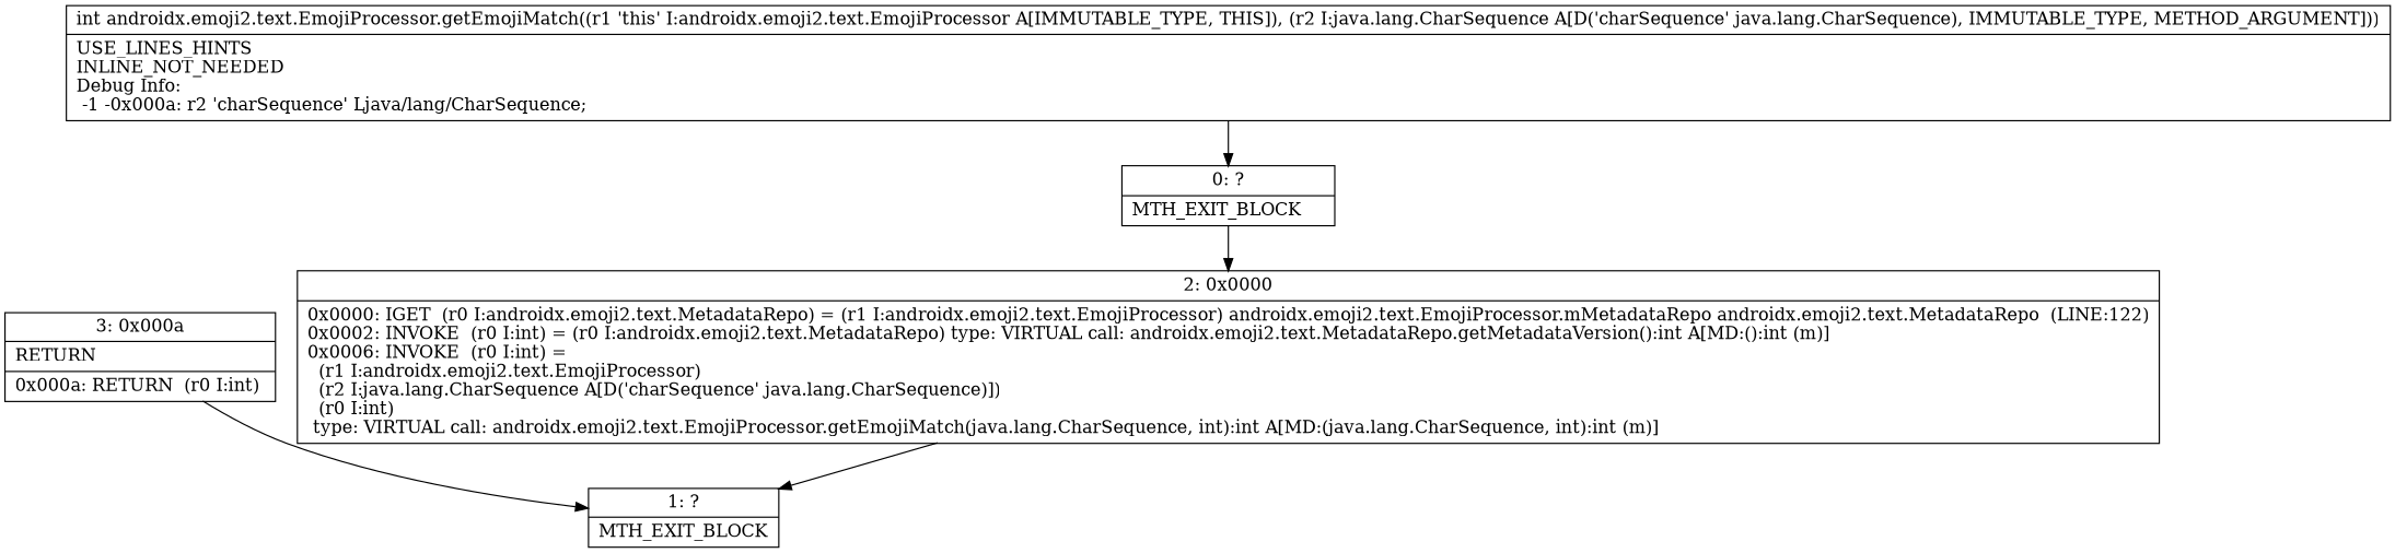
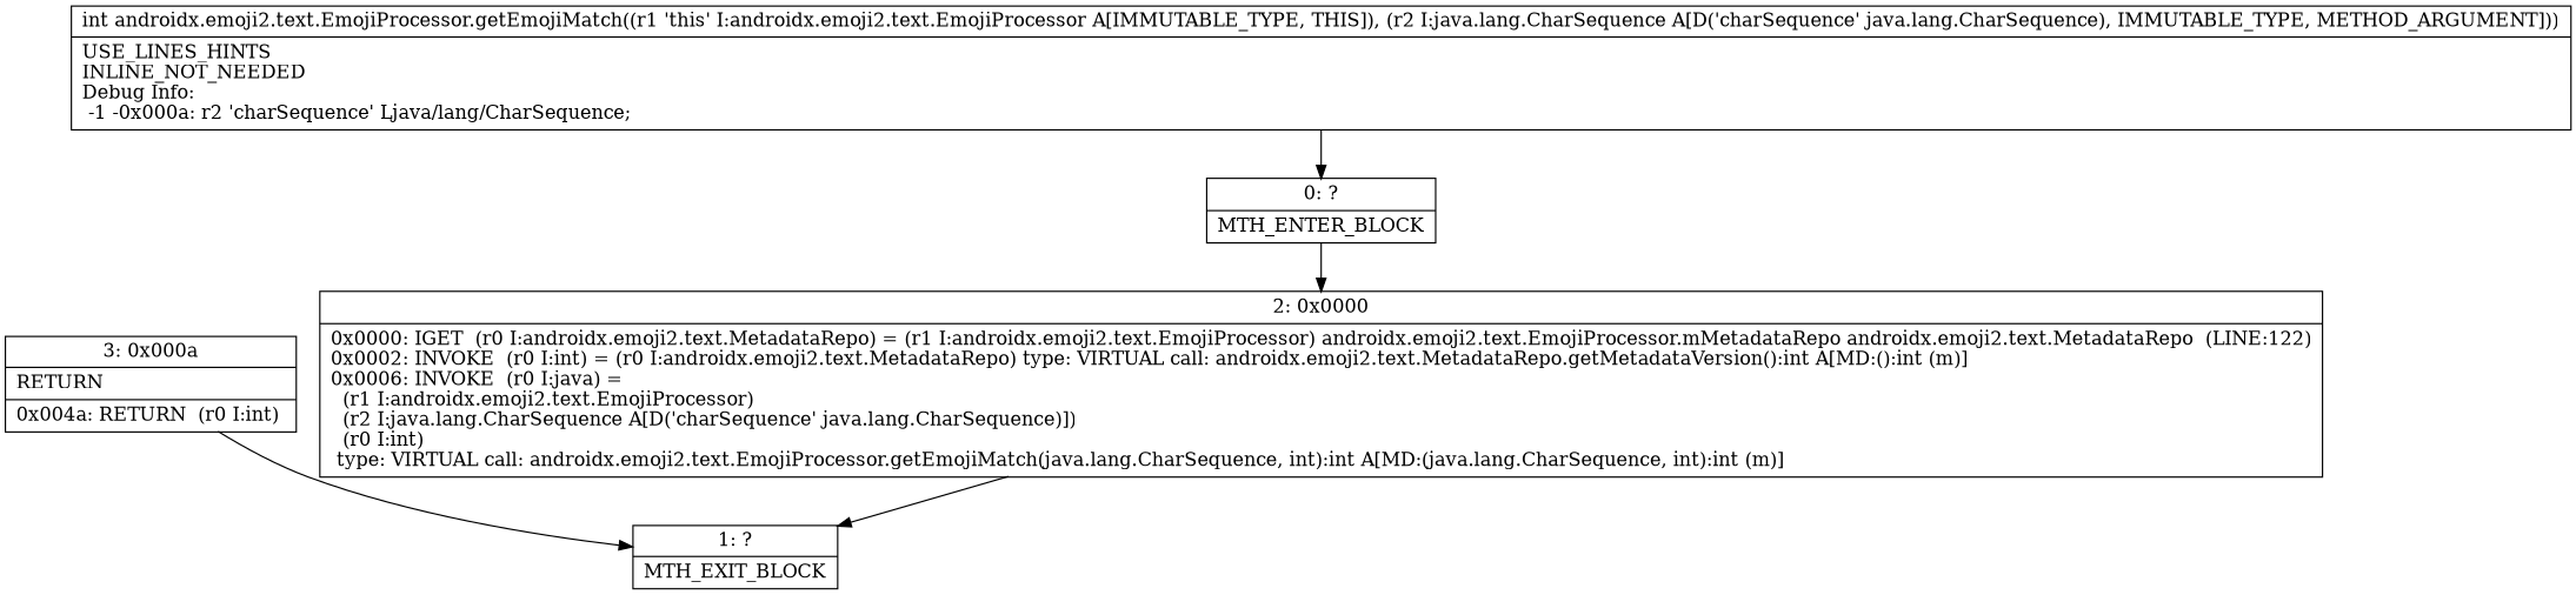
  digraph {
    node [shape=record]
-   n1 [label="{0\:\ ?|MTH_EXIT_BLOCK\l}"]
-   n2 [label="{2\:\ 0x0000|0x0000: IGET  (r0 I:androidx.emoji2.text.MetadataRepo) = (r1 I:androidx.emoji2.text.EmojiProcessor) androidx.emoji2.text.EmojiProcessor.mMetadataRepo androidx.emoji2.text.MetadataRepo  (LINE:122)\l0x0002: INVOKE  (r0 I:int) = (r0 I:androidx.emoji2.text.MetadataRepo) type: VIRTUAL call: androidx.emoji2.text.MetadataRepo.getMetadataVersion():int A[MD:():int (m)]\l0x0006: INVOKE  (r0 I:int) = \l  (r1 I:androidx.emoji2.text.EmojiProcessor)\l  (r2 I:java.lang.CharSequence A[D('charSequence' java.lang.CharSequence)])\l  (r0 I:int)\l type: VIRTUAL call: androidx.emoji2.text.EmojiProcessor.getEmojiMatch(java.lang.CharSequence, int):int A[MD:(java.lang.CharSequence, int):int (m)]\l}"]
+   n1 [label="{0\:\ ?|MTH_ENTER_BLOCK\l}"]
+   n2 [label="{2\:\ 0x0000|0x0000: IGET  (r0 I:androidx.emoji2.text.MetadataRepo) = (r1 I:androidx.emoji2.text.EmojiProcessor) androidx.emoji2.text.EmojiProcessor.mMetadataRepo androidx.emoji2.text.MetadataRepo  (LINE:122)\l0x0002: INVOKE  (r0 I:int) = (r0 I:androidx.emoji2.text.MetadataRepo) type: VIRTUAL call: androidx.emoji2.text.MetadataRepo.getMetadataVersion():int A[MD:():int (m)]\l0x0006: INVOKE  (r0 I:java) = \l  (r1 I:androidx.emoji2.text.EmojiProcessor)\l  (r2 I:java.lang.CharSequence A[D('charSequence' java.lang.CharSequence)])\l  (r0 I:int)\l type: VIRTUAL call: androidx.emoji2.text.EmojiProcessor.getEmojiMatch(java.lang.CharSequence, int):int A[MD:(java.lang.CharSequence, int):int (m)]\l}"]
    n3 [label="{1\:\ ?|MTH_EXIT_BLOCK\l}"]
-   n4 [label="{3\:\ 0x000a|RETURN\l|0x000a: RETURN  (r0 I:int) \l}"]
+   n4 [label="{3\:\ 0x000a|RETURN\l|0x004a: RETURN  (r0 I:int) \l}"]
    n5 [label="{int androidx.emoji2.text.EmojiProcessor.getEmojiMatch((r1 'this' I:androidx.emoji2.text.EmojiProcessor A[IMMUTABLE_TYPE, THIS]), (r2 I:java.lang.CharSequence A[D('charSequence' java.lang.CharSequence), IMMUTABLE_TYPE, METHOD_ARGUMENT]))  | USE_LINES_HINTS\lINLINE_NOT_NEEDED\lDebug Info:\l  \-1 \-0x000a: r2 'charSequence' Ljava\/lang\/CharSequence;\l}"]
    n1 -> n2
    n2 -> n3
    n4 -> n3
    n5 -> n1
  }
